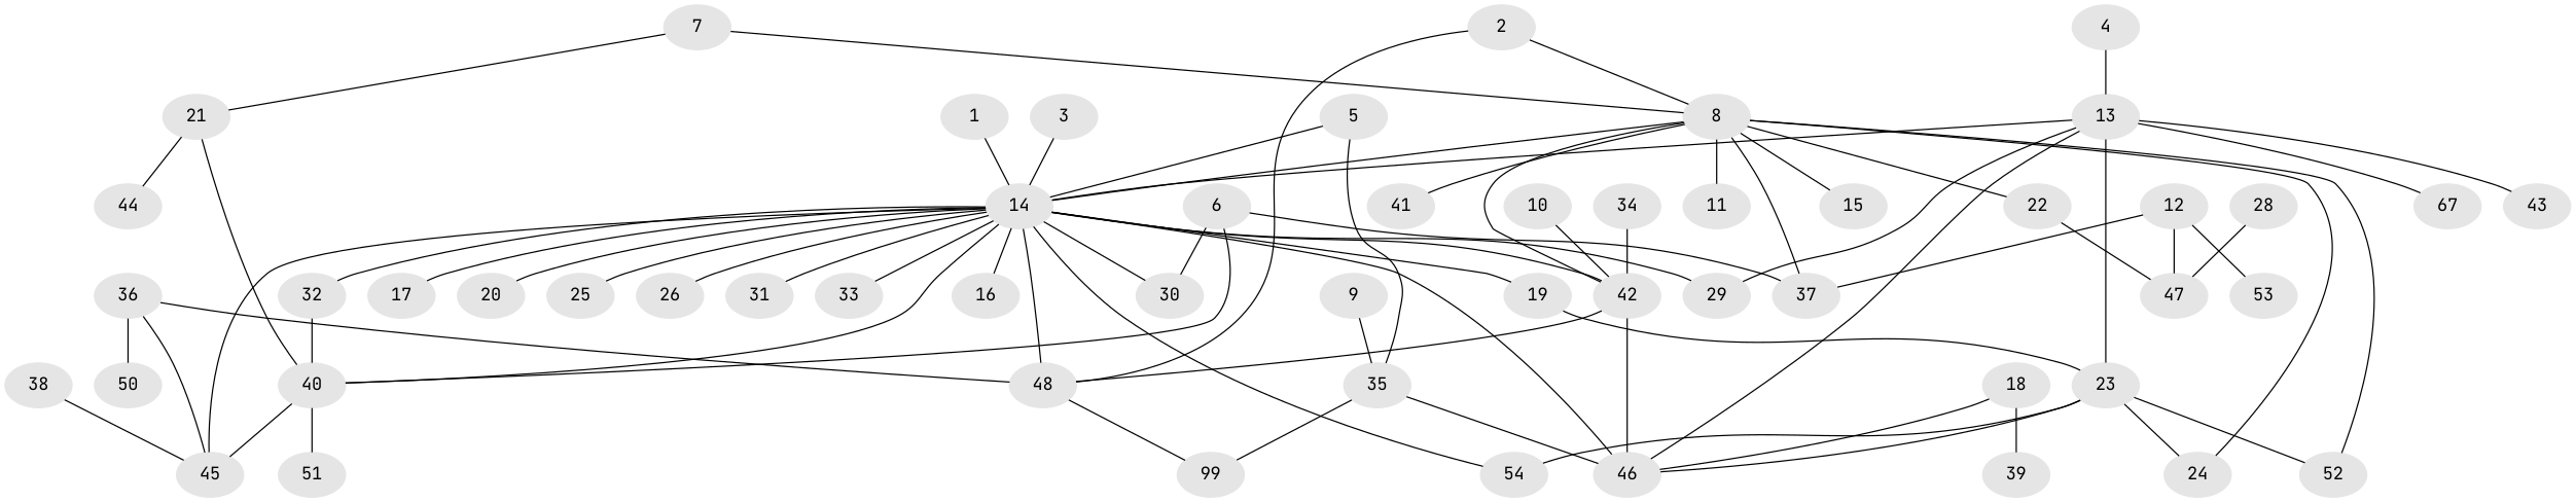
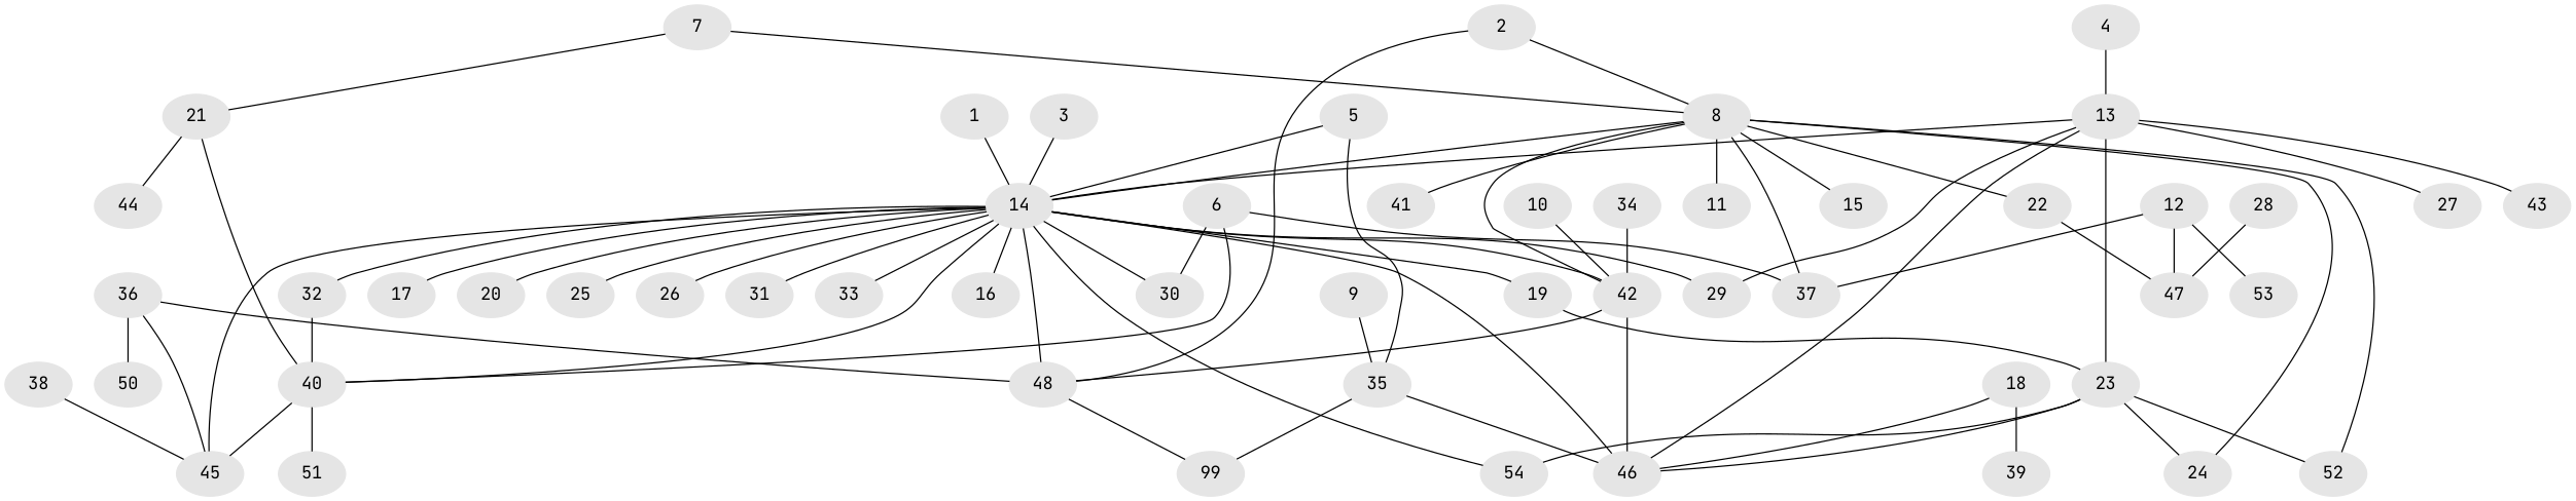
  graph {
    fontname="JetBrains Mono"
    node [color=gray90 fontname="JetBrains Mono" style=filled]
    edge [fontname="JetBrains Mono" weight=1.0]
    1
    14
    30
    40
    42
    48
    29
    46
    16
    17
    19
    20
    25
    26
    31
    32
    33
    45
    54
    2
    8
    37
    11
    15
    22
    24
    41
    52
    3
    4
    13
    23
-   27 [label=67]
+   27
    43
    5
    35
    n37 [label=99]
    6
    51
    7
    21
    44
    47
    9
    10
    12
    53
    18
    39
    28
    34
    36
    50
    38
    1 -- 14
    14 -- 30
    14 -- 40
    14 -- 42
    14 -- 48
    14 -- 29
    14 -- 46
    14 -- 16
    14 -- 17
    14 -- 19
    14 -- 20
    14 -- 25
    14 -- 26
    14 -- 31
    14 -- 32
    14 -- 33
    14 -- 45
    14 -- 54
    40 -- 45
    40 -- 51
    42 -- 48
    42 -- 46 [weight=2.0]
    48 -- n37
    19 -- 23
    32 -- 40
    2 -- 48
    2 -- 8
    8 -- 14
    8 -- 42
    8 -- 37
    8 -- 11
    8 -- 15
    8 -- 22
    8 -- 24
    8 -- 41
    8 -- 52
    22 -- 47
    3 -- 14
    4 -- 13
    13 -- 14
    13 -- 29
    13 -- 46
    13 -- 23 [weight=2.0]
    13 -- 27
    13 -- 43
    23 -- 46
    23 -- 54
    23 -- 24
    23 -- 52
    5 -- 14
    5 -- 35
    35 -- 46
    35 -- n37
    6 -- 30
    6 -- 40
    6 -- 37
    7 -- 8
    7 -- 21
    21 -- 40
    21 -- 44
    9 -- 35
    10 -- 42
    12 -- 37
    12 -- 47
    12 -- 53
    18 -- 46
    18 -- 39
    28 -- 47
    34 -- 42
    36 -- 48
    36 -- 45
    36 -- 50
    38 -- 45
  }
